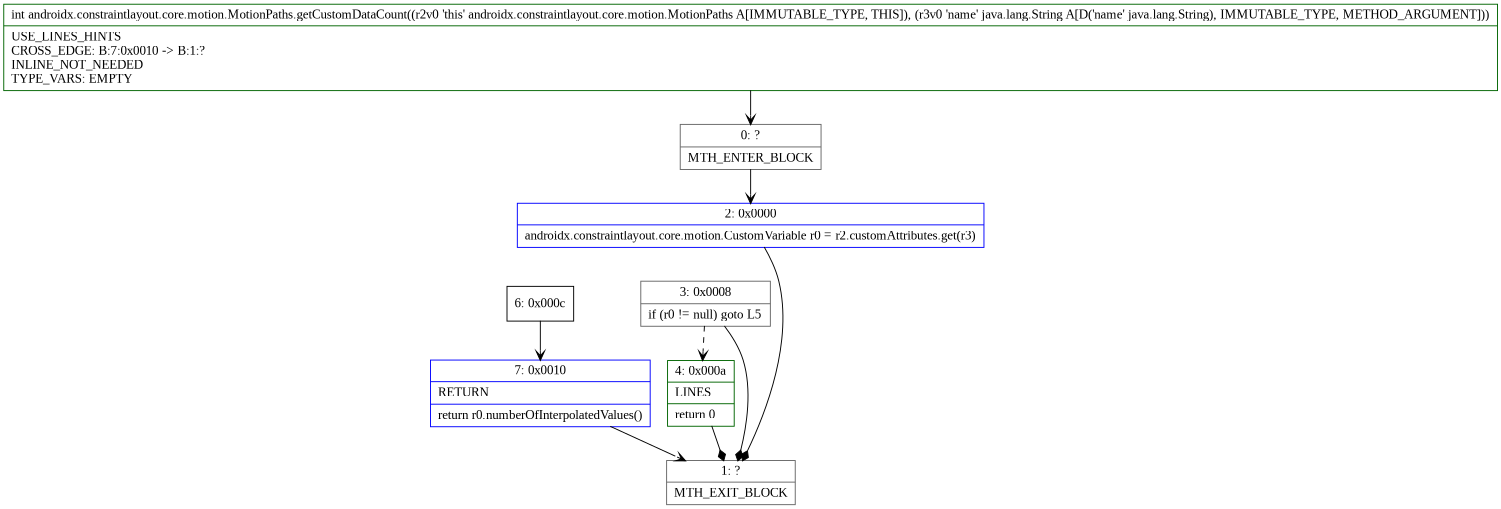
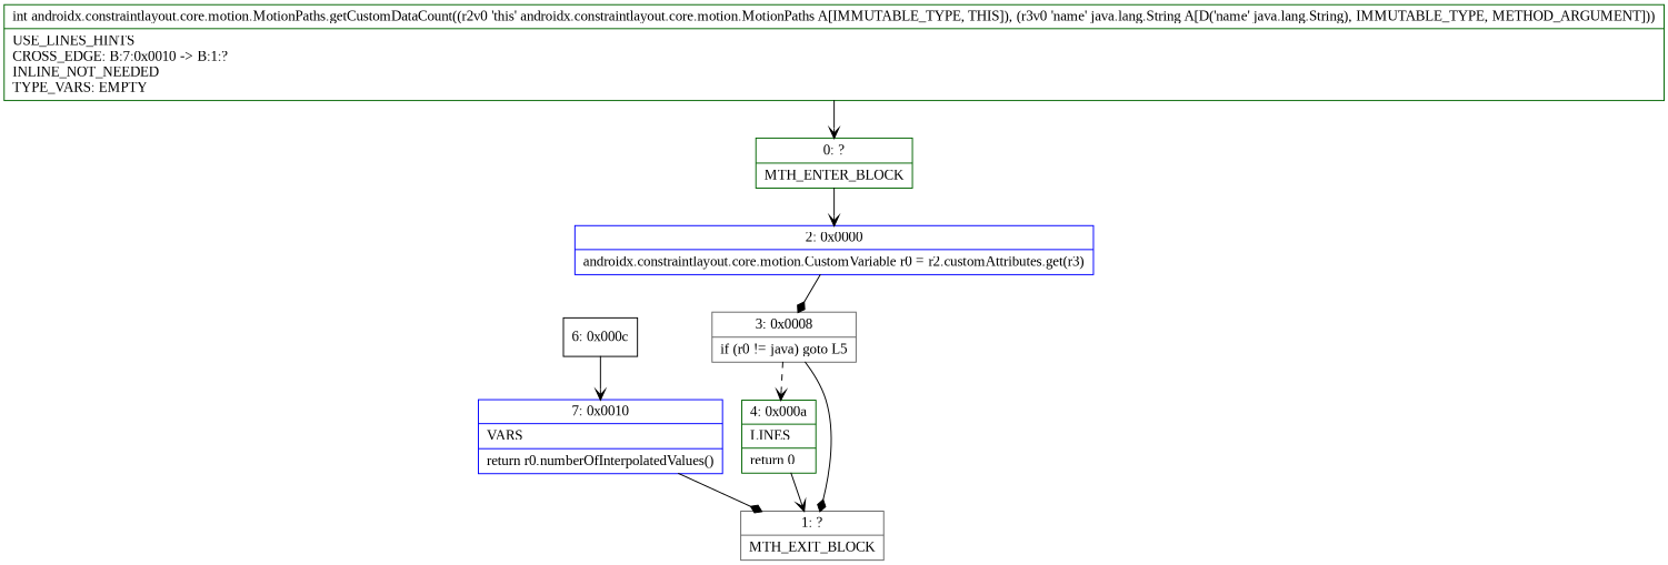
  digraph {
    fontname="Liberation Serif"
    node [color=gray40 fontname="Liberation Serif" shape=record]
    edge [arrowhead=vee fontname="Liberation Serif"]
-   n1 [label="{0\:\ ?|MTH_ENTER_BLOCK\l}"]
+   n1 [color=darkgreen label="{0\:\ ?|MTH_ENTER_BLOCK\l}"]
    n2 [color=blue label="{2\:\ 0x0000|androidx.constraintlayout.core.motion.CustomVariable r0 = r2.customAttributes.get(r3)\l}"]
-   n3 [label="{3\:\ 0x0008|if (r0 != null) goto L5\l}"]
+   n3 [label="{3\:\ 0x0008|if (r0 != java) goto L5\l}"]
    n4 [color=darkgreen label="{4\:\ 0x000a|LINES\l|return 0\l}"]
    n5 [label="{1\:\ ?|MTH_EXIT_BLOCK\l}"]
    n6 [color=black label="{6\:\ 0x000c}"]
-   n7 [color=blue label="{7\:\ 0x0010|RETURN\l|return r0.numberOfInterpolatedValues()\l}"]
+   n7 [color=blue label="{7\:\ 0x0010|VARS\l|return r0.numberOfInterpolatedValues()\l}"]
    n8 [color=darkgreen label="{int androidx.constraintlayout.core.motion.MotionPaths.getCustomDataCount((r2v0 'this' androidx.constraintlayout.core.motion.MotionPaths A[IMMUTABLE_TYPE, THIS]), (r3v0 'name' java.lang.String A[D('name' java.lang.String), IMMUTABLE_TYPE, METHOD_ARGUMENT]))  | USE_LINES_HINTS\lCROSS_EDGE: B:7:0x0010 \-\> B:1:?\lINLINE_NOT_NEEDED\lTYPE_VARS: EMPTY\l}"]
    n1 -> n2
-   n2 -> n5 [arrowhead=diamond]
+   n2 -> n3 [arrowhead=diamond]
    n3 -> n4 [style=dashed]
    n3 -> n5 [arrowhead=diamond]
-   n4 -> n5 [arrowhead=diamond]
+   n4 -> n5
    n6 -> n7
-   n7 -> n5
+   n7 -> n5 [arrowhead=diamond]
    n8 -> n1
  }
